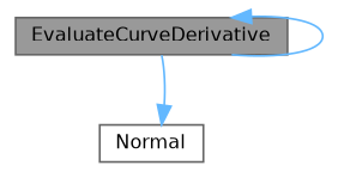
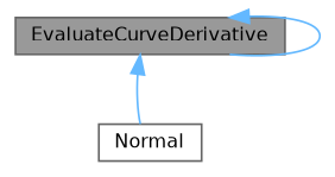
  digraph {
    rankdir=TB
    node [fontname=Helvetica fontsize=10 shape=box style=filled]
    edge [color=steelblue1 dir=back fontname=Helvetica fontsize=10 labelfontname=Helvetica labelfontsize=10 style=solid]
    n1 [color=gray40 fillcolor=grey60 fontcolor=black height=0.2 label=EvaluateCurveDerivative width=0.4]
    n2 [color=grey40 fillcolor=white height=0.2 label=Normal width=0.4]
    n1 -> n1
-   n2 -> n1
+   n1 -> n2
  }
